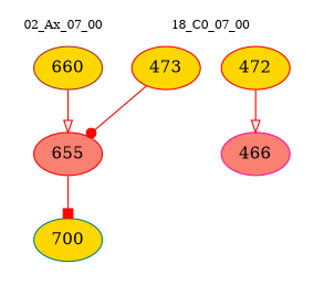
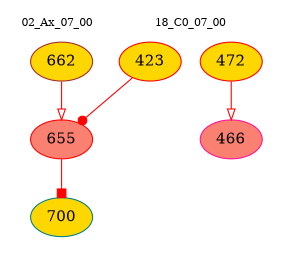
  digraph {
    node [color=red fillcolor=gold style=filled]
    edge [arrowhead=onormal color=red]
-   n1 [color=brown label=660]
+   n1 [color=brown label=662]
    n2 [fillcolor=salmon label=655]
    n3 [color=teal label=700]
-   n4 [label=473]
+   n4 [label=423]
    n5 [label=472]
    n6 [color=deeppink fillcolor=salmon label=466]
    subgraph cluster_1 {
      color=white
      fontsize=10
      label="02_Ax_07_00"
      n1
      n2
      n3
    }
    subgraph cluster_2 {
      color=white
      fontsize=10
      label="18_C0_07_00"
      n4
      n5
      n6
    }
    n1 -> n2
    n2 -> n3 [arrowhead=box]
    n4 -> n2 [arrowhead=dot]
    n5 -> n6
  }
